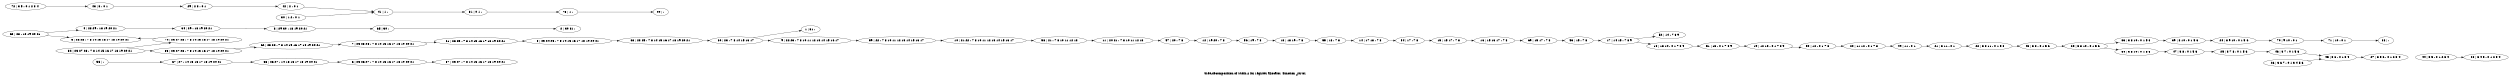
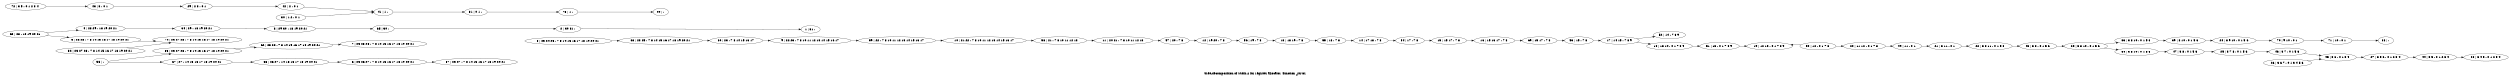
  digraph {
    label="Tree-decomposition of width 2 for register allocator (function _strtol)"
    rankdir=LR
    n1 [label="1 | 31 : "]
    n2 [label="2 | 30 31 : "]
    n3 [label="3 | 29 30 : 18 19 20 21 "]
    n4 [label="65 | 30 : "]
    n5 [label="4 | 28 29 : 18 19 20 21 "]
    n6 [label="64 | 29 : 18 19 20 21 "]
    n7 [label="5 | 23 28 : 7 8 14 15 16 17 18 19 20 21 "]
    n8 [label="63 | 28 : 18 19 20 21 "]
    n9 [label="6 | 23 26 27 : 7 8 14 15 16 17 18 19 20 21 "]
    n10 [label="37 | 23 27 : 7 8 14 15 16 17 18 19 20 21 "]
    n11 [label="7 | 23 25 28 : 7 8 14 15 16 17 18 19 20 21 "]
-   n12 [label="61 | 23 25 : 7 8 14 15 16 17 18 19 20 21 "]
    n13 [label="8 | 23 24 25 : 7 8 14 15 16 17 18 19 20 21 "]
    n14 [label="68 | 23 25 : 7 8 14 15 16 17 18 19 20 21 "]
    n15 [label="60 | 23 : 7 8 14 15 16 17 "]
    n16 [label="9 | 22 23 : 7 8 10 11 12 13 14 15 16 17 "]
    n17 [label="59 | 22 : 7 8 10 11 12 13 14 15 16 17 "]
    n18 [label="10 | 21 22 : 7 8 10 11 12 13 14 15 16 17 "]
    n19 [label="58 | 21 : 7 8 10 11 12 13 "]
    n20 [label="11 | 20 21 : 7 8 10 11 12 13 "]
    n21 [label="57 | 20 : 7 8 "]
    n22 [label="12 | 19 20 : 7 8 "]
    n23 [label="56 | 19 : 7 8 "]
    n24 [label="13 | 18 19 : 7 8 "]
    n25 [label="55 | 18 : 7 8 "]
    n26 [label="14 | 17 18 : 7 8 "]
    n27 [label="54 | 17 : 7 8 "]
    n28 [label="15 | 15 17 : 7 8 "]
    n29 [label="16 | 15 16 17 : 7 8 "]
    n30 [label="69 | 15 17 : 7 8 "]
    n31 [label="53 | 15 : 7 8 "]
    n32 [label="17 | 14 15 : 7 8 9 "]
    n33 [label="52 | 14 : 7 8 9 "]
    n34 [label="18 | 13 14 : 0 1 7 8 9 "]
    n35 [label="51 | 13 : 0 1 7 8 9 "]
    n36 [label="19 | 12 13 : 0 1 7 8 9 "]
    n37 [label="50 | 12 : 0 1 7 8 "]
    n38 [label="20 | 11 12 : 0 1 7 8 "]
    n39 [label="49 | 11 : 0 1 "]
    n40 [label="21 | 3 11 : 0 1 "]
    n41 [label="22 | 3 8 11 : 0 1 5 6 "]
    n42 [label="48 | 3 8 : 0 1 5 6 "]
    n43 [label="23 | 3 8 10 : 0 1 5 6 "]
    n44 [label="33 | 3 8 10 : 0 1 5 6 "]
    n45 [label="34 | 3 8 10 : 0 1 5 6 "]
    n46 [label="39 | 8 10 : 0 1 5 6 "]
    n47 [label="47 | 3 8 : 0 1 5 6 "]
    n48 [label="24 | 8 9 10 : 0 1 5 6 "]
    n49 [label="70 | 9 10 : 0 1 "]
    n50 [label="71 | 10 : 0 1 "]
    n51 [label="25 | 3 7 8 : 0 1 5 6 "]
    n52 [label="46 | 3 7 : 0 1 5 6 "]
    n53 [label="45 | 3 6 : 0 1 3 4 "]
    n54 [label="26 | 3 6 7 : 0 1 3 4 5 6 "]
    n55 [label="27 | 3 5 6 : 0 1 2 3 4 "]
    n56 [label="44 | 3 5 : 0 1 2 3 4 "]
    n57 [label="28 | 3 4 5 : 0 1 2 3 4 "]
    n58 [label="72 | 3 5 : 0 1 2 3 4 "]
    n59 [label="43 | 3 : 0 1 "]
    n60 [label="29 | 2 3 : 0 1 "]
    n61 [label="42 | 2 : 0 1 "]
    n62 [label="41 | 1 : "]
    n63 [label="30 | 1 2 : 0 1 "]
    n64 [label="31 | 0 1 : "]
    n65 [label="73 | 1 : "]
    n66 [label="40 | : "]
    n67 [label="32 | 23 27 28 : 7 8 14 15 16 17 18 19 20 21 "]
    n68 [label="35 | 23 27 28 : 7 8 14 15 16 17 18 19 20 21 "]
    n69 [label="74 | 23 27 28 : 7 8 14 15 16 17 18 19 20 21 "]
    n70 [label="62 | 23 28 : 7 8 14 15 16 17 18 19 20 21 "]
    n71 [label="36 | : "]
    n72 [label="67 | 27 : 14 15 16 17 18 19 20 21 "]
    n73 [label="66 | 26 27 : 14 15 16 17 18 19 20 21 "]
    n74 [label="38 | : "]
-   n15 -> n1
+   n2 -> n1
    n3 -> n4
    n4 -> n2
    n5 -> n6
    n6 -> n3
    n8 -> n5
    n8 -> n7
    n9 -> n10
-   n11 -> n12
-   n12 -> n13
    n13 -> n14
    n14 -> n15
    n15 -> n16
    n16 -> n17
    n17 -> n18
    n18 -> n19
    n19 -> n20
    n20 -> n21
    n21 -> n22
    n22 -> n23
    n23 -> n24
    n24 -> n25
    n25 -> n26
    n26 -> n27
    n27 -> n28
    n28 -> n29
    n29 -> n30
    n30 -> n31
    n31 -> n32
    n32 -> n33
    n32 -> n34
    n34 -> n35
    n35 -> n36
-   n36 -> n37
+   n37 -> n36
    n37 -> n38
    n38 -> n39
    n39 -> n40
    n40 -> n41
    n41 -> n42
    n42 -> n43
    n43 -> n44
    n43 -> n45
    n44 -> n46
    n45 -> n47
    n46 -> n48
    n47 -> n51
    n48 -> n49
    n49 -> n50
    n50 -> n74
    n51 -> n52
    n52 -> n53
    n53 -> n55
    n54 -> n53
+   n55 -> n56
    n56 -> n57
    n58 -> n59
    n59 -> n60
    n60 -> n61
    n61 -> n62
    n62 -> n64
    n63 -> n62
    n64 -> n65
    n65 -> n66
-   n67 -> n68
+   n71 -> n68
    n67 -> n69
    n68 -> n70
-   n69 -> n7
+   n7 -> n69
    n70 -> n11
    n71 -> n72
    n72 -> n73
    n73 -> n9
  }
